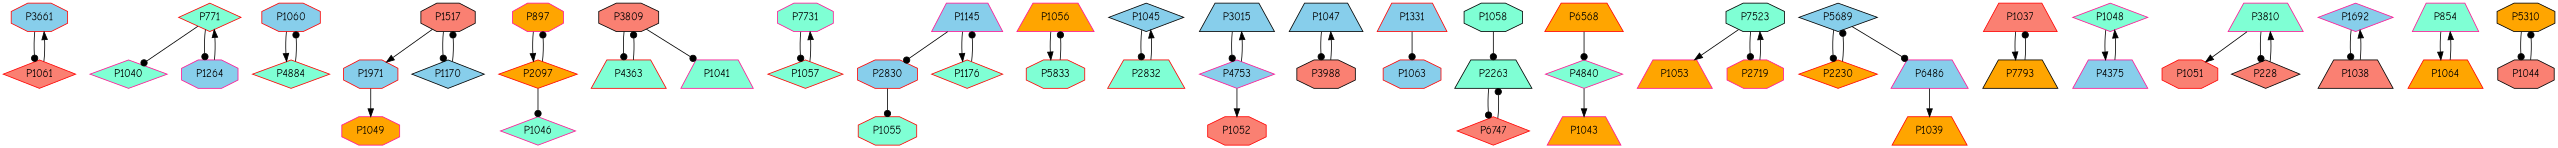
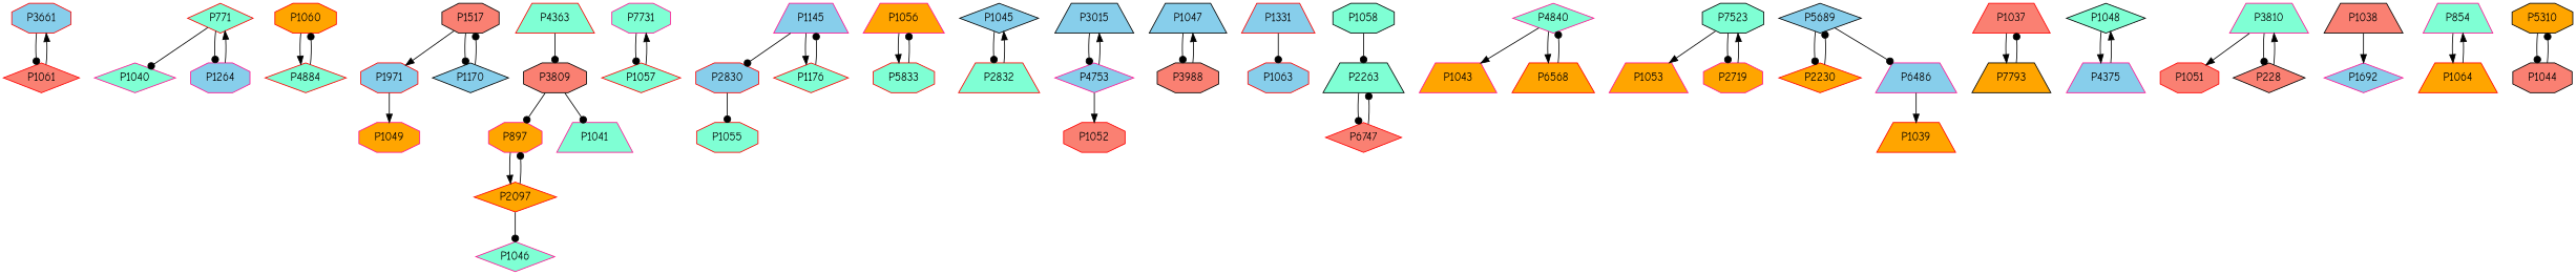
  digraph {
    fontname="Comic Neue"
    node [color=red fillcolor=aquamarine fontname="Comic Neue" shape=octagon style=filled]
    edge [arrowhead=dot fontname="Comic Neue"]
    P3661 [fillcolor=skyblue]
    P1061 [fillcolor=salmon shape=diamond]
    P771 [shape=diamond]
    P1040 [color=deeppink shape=diamond]
    P1264 [color=deeppink fillcolor=skyblue]
-   P1060 [fillcolor=skyblue]
+   P1060 [fillcolor=orange]
    P4884 [shape=diamond]
    P1517 [color=black fillcolor=salmon]
    P1971 [fillcolor=skyblue]
    P1170 [color=black fillcolor=skyblue shape=diamond]
    P1049 [color=deeppink fillcolor=orange]
    P897 [color=deeppink fillcolor=orange]
    P2097 [fillcolor=orange shape=diamond]
    P1046 [color=deeppink shape=diamond]
    P3809 [color=black fillcolor=salmon]
    P4363 [shape=trapezium]
    P1041 [color=deeppink shape=trapezium]
    P7731 [color=deeppink]
    P1057 [shape=diamond]
    P1145 [color=deeppink fillcolor=skyblue shape=trapezium]
    P2830 [fillcolor=skyblue]
    P1176 [shape=diamond]
    P1055
    P1056 [color=deeppink fillcolor=orange shape=trapezium]
    P5833
    P1045 [color=black fillcolor=skyblue shape=diamond]
    P2832 [shape=trapezium]
    P3015 [color=black fillcolor=skyblue shape=trapezium]
    P4753 [color=deeppink fillcolor=skyblue shape=diamond]
    P1052 [fillcolor=salmon]
    P1047 [color=black fillcolor=skyblue shape=trapezium]
    P3988 [color=black fillcolor=salmon]
    P1331 [fillcolor=skyblue shape=trapezium]
    P1063 [fillcolor=skyblue]
    P2263 [color=black shape=trapezium]
    P6747 [fillcolor=salmon shape=diamond]
    P1058 [color=black]
    P4840 [color=deeppink shape=diamond]
    P1043 [color=deeppink fillcolor=orange shape=trapezium]
    n40 [fillcolor=orange label=P6568 shape=trapezium]
    P7523 [color=black]
    P1053 [color=deeppink fillcolor=orange shape=trapezium]
    P2719 [color=deeppink fillcolor=orange]
    P5689 [color=black fillcolor=skyblue shape=diamond]
    P2230 [fillcolor=orange shape=diamond]
    P6486 [color=deeppink fillcolor=skyblue shape=trapezium]
    P1039 [fillcolor=orange shape=trapezium]
    P1037 [fillcolor=salmon shape=trapezium]
    P7793 [color=black fillcolor=orange shape=trapezium]
-   P1048 [color=deeppink shape=diamond]
+   P1048 [color=black shape=diamond]
    P4375 [color=deeppink fillcolor=skyblue shape=trapezium]
    P3810 [color=deeppink shape=trapezium]
    P1051 [fillcolor=salmon]
    P228 [color=black fillcolor=salmon shape=diamond]
    P1692 [color=deeppink fillcolor=skyblue shape=diamond]
    P1038 [color=black fillcolor=salmon shape=trapezium]
    P854 [color=deeppink shape=trapezium]
    P1064 [fillcolor=orange shape=trapezium]
    P5310 [color=black fillcolor=orange]
    P1044 [color=black fillcolor=salmon]
    P3661 -> P1061
    P1061 -> P3661 [arrowhead=normal]
    P771 -> P1040
    P771 -> P1264
    P1264 -> P771 [arrowhead=normal]
    P1060 -> P4884 [arrowhead=normal]
    P4884 -> P1060
    P1517 -> P1971 [arrowhead=normal]
    P1517 -> P1170
    P1971 -> P1049 [arrowhead=normal]
    P1170 -> P1517
    P897 -> P2097 [arrowhead=normal]
    P2097 -> P897
    P2097 -> P1046
-   P3809 -> P4363
+   P3809 -> P897
    P3809 -> P1041
    P4363 -> P3809
    P7731 -> P1057
    P1057 -> P7731 [arrowhead=normal]
    P1145 -> P2830
    P1145 -> P1176 [arrowhead=normal]
    P2830 -> P1055
    P1176 -> P1145
    P1056 -> P5833 [arrowhead=normal]
    P5833 -> P1056
    P1045 -> P2832
    P2832 -> P1045 [arrowhead=normal]
    P3015 -> P4753
    P4753 -> P3015 [arrowhead=normal]
    P4753 -> P1052 [arrowhead=normal]
    P1047 -> P3988
    P3988 -> P1047 [arrowhead=normal]
    P1331 -> P1063
    P2263 -> P6747
    P6747 -> P2263
    P1058 -> P2263
    P4840 -> P1043 [arrowhead=normal]
+   P4840 -> n40 [arrowhead=normal]
    n40 -> P4840
    P7523 -> P1053 [arrowhead=normal]
    P7523 -> P2719
    P2719 -> P7523 [arrowhead=normal]
    P5689 -> P2230
    P5689 -> P6486
    P2230 -> P5689
    P6486 -> P1039 [arrowhead=normal]
    P1037 -> P7793 [arrowhead=normal]
    P7793 -> P1037
    P1048 -> P4375 [arrowhead=normal]
    P4375 -> P1048 [arrowhead=normal]
    P3810 -> P1051 [arrowhead=normal]
    P3810 -> P228
    P228 -> P3810 [arrowhead=normal]
-   P1692 -> P1038
    P1038 -> P1692 [arrowhead=normal]
    P854 -> P1064 [arrowhead=normal]
    P1064 -> P854 [arrowhead=normal]
    P5310 -> P1044
    P1044 -> P5310
  }
